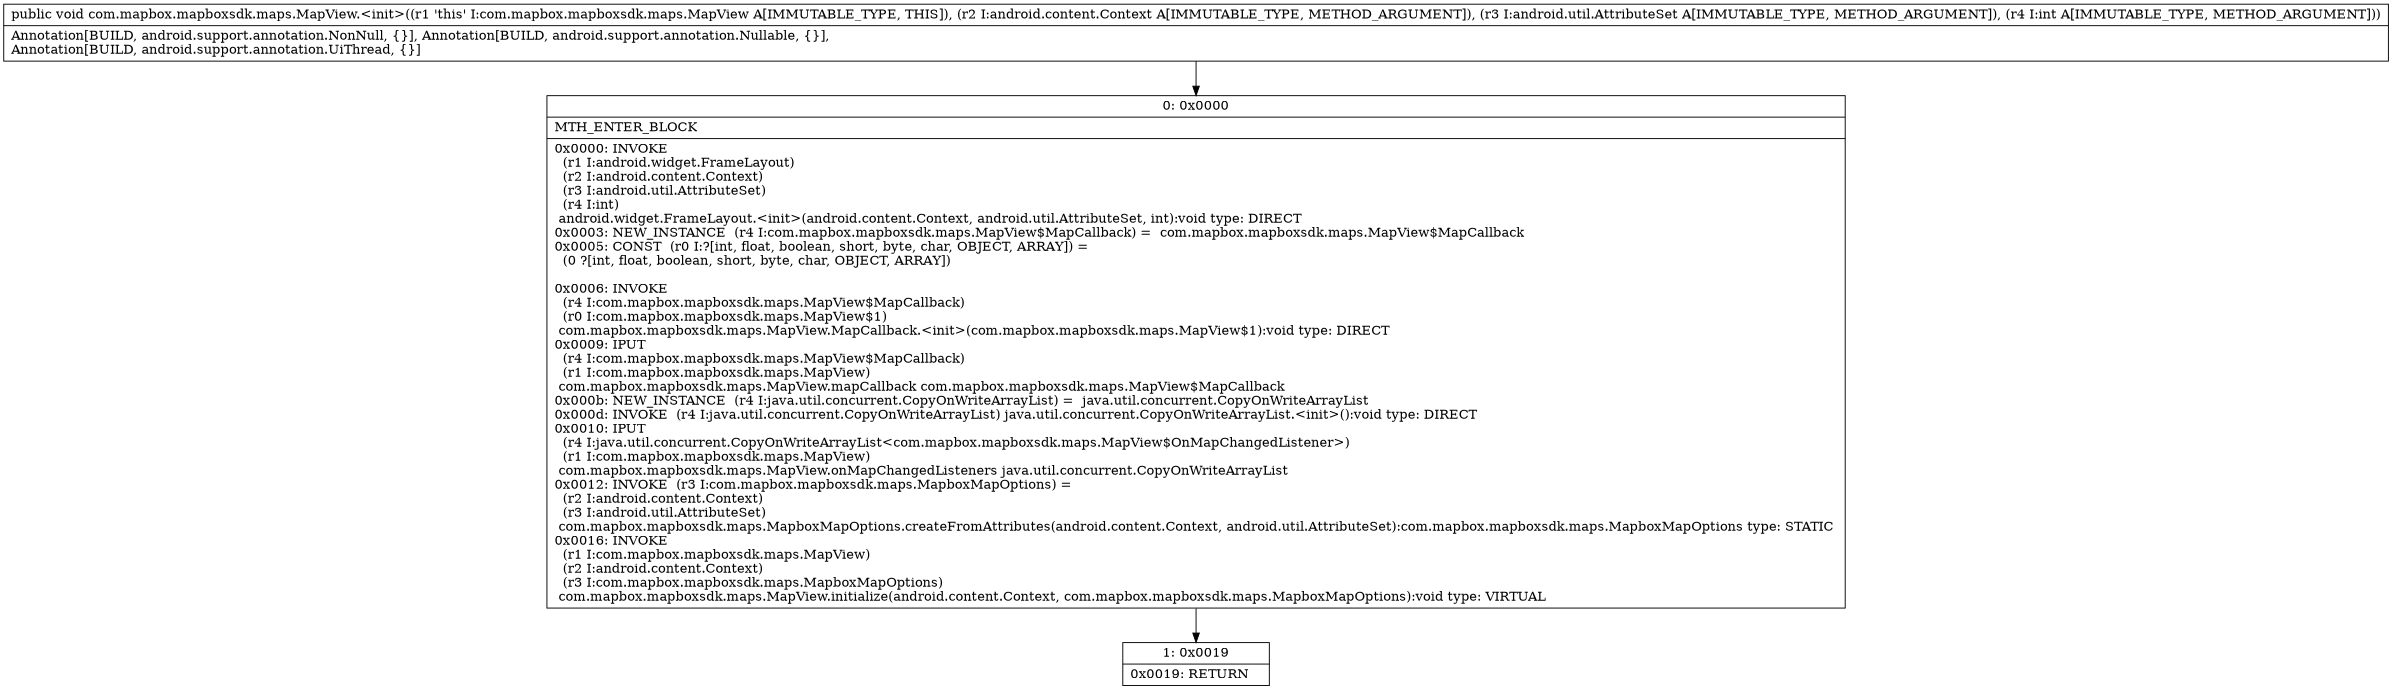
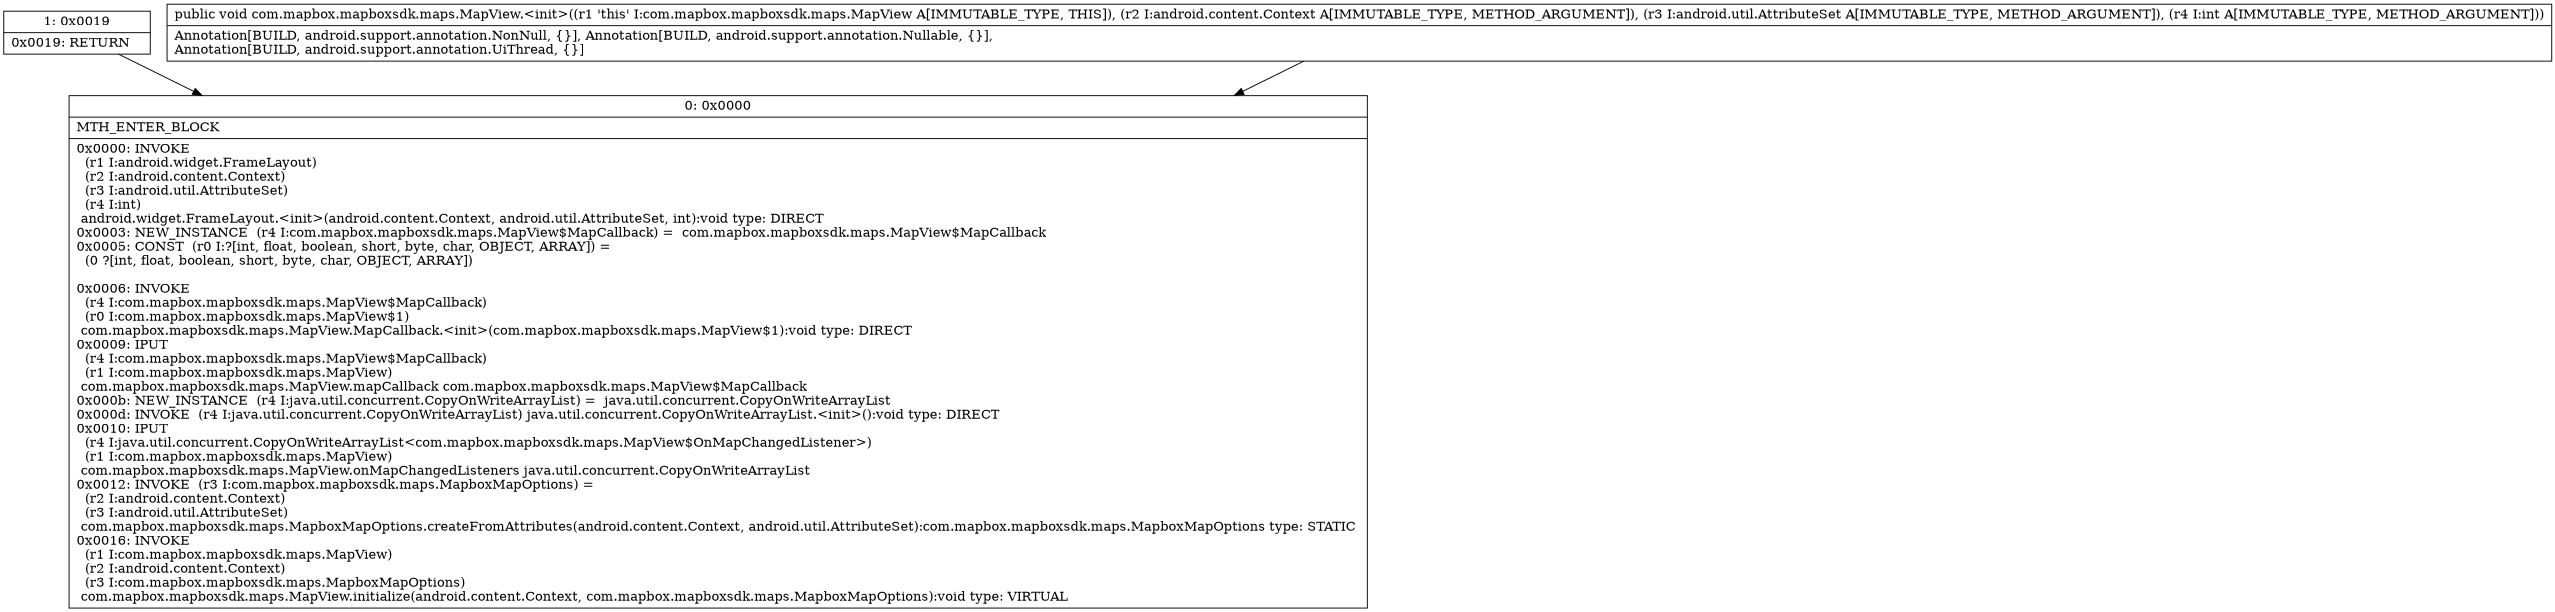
  digraph {
    node [shape=record]
    n1 [label="{0\:\ 0x0000|MTH_ENTER_BLOCK\l|0x0000: INVOKE  \l  (r1 I:android.widget.FrameLayout)\l  (r2 I:android.content.Context)\l  (r3 I:android.util.AttributeSet)\l  (r4 I:int)\l android.widget.FrameLayout.\<init\>(android.content.Context, android.util.AttributeSet, int):void type: DIRECT \l0x0003: NEW_INSTANCE  (r4 I:com.mapbox.mapboxsdk.maps.MapView$MapCallback) =  com.mapbox.mapboxsdk.maps.MapView$MapCallback \l0x0005: CONST  (r0 I:?[int, float, boolean, short, byte, char, OBJECT, ARRAY]) = \l  (0 ?[int, float, boolean, short, byte, char, OBJECT, ARRAY])\l \l0x0006: INVOKE  \l  (r4 I:com.mapbox.mapboxsdk.maps.MapView$MapCallback)\l  (r0 I:com.mapbox.mapboxsdk.maps.MapView$1)\l com.mapbox.mapboxsdk.maps.MapView.MapCallback.\<init\>(com.mapbox.mapboxsdk.maps.MapView$1):void type: DIRECT \l0x0009: IPUT  \l  (r4 I:com.mapbox.mapboxsdk.maps.MapView$MapCallback)\l  (r1 I:com.mapbox.mapboxsdk.maps.MapView)\l com.mapbox.mapboxsdk.maps.MapView.mapCallback com.mapbox.mapboxsdk.maps.MapView$MapCallback \l0x000b: NEW_INSTANCE  (r4 I:java.util.concurrent.CopyOnWriteArrayList) =  java.util.concurrent.CopyOnWriteArrayList \l0x000d: INVOKE  (r4 I:java.util.concurrent.CopyOnWriteArrayList) java.util.concurrent.CopyOnWriteArrayList.\<init\>():void type: DIRECT \l0x0010: IPUT  \l  (r4 I:java.util.concurrent.CopyOnWriteArrayList\<com.mapbox.mapboxsdk.maps.MapView$OnMapChangedListener\>)\l  (r1 I:com.mapbox.mapboxsdk.maps.MapView)\l com.mapbox.mapboxsdk.maps.MapView.onMapChangedListeners java.util.concurrent.CopyOnWriteArrayList \l0x0012: INVOKE  (r3 I:com.mapbox.mapboxsdk.maps.MapboxMapOptions) = \l  (r2 I:android.content.Context)\l  (r3 I:android.util.AttributeSet)\l com.mapbox.mapboxsdk.maps.MapboxMapOptions.createFromAttributes(android.content.Context, android.util.AttributeSet):com.mapbox.mapboxsdk.maps.MapboxMapOptions type: STATIC \l0x0016: INVOKE  \l  (r1 I:com.mapbox.mapboxsdk.maps.MapView)\l  (r2 I:android.content.Context)\l  (r3 I:com.mapbox.mapboxsdk.maps.MapboxMapOptions)\l com.mapbox.mapboxsdk.maps.MapView.initialize(android.content.Context, com.mapbox.mapboxsdk.maps.MapboxMapOptions):void type: VIRTUAL \l}"]
    n2 [label="{1\:\ 0x0019|0x0019: RETURN   \l}"]
    n3 [label="{public void com.mapbox.mapboxsdk.maps.MapView.\<init\>((r1 'this' I:com.mapbox.mapboxsdk.maps.MapView A[IMMUTABLE_TYPE, THIS]), (r2 I:android.content.Context A[IMMUTABLE_TYPE, METHOD_ARGUMENT]), (r3 I:android.util.AttributeSet A[IMMUTABLE_TYPE, METHOD_ARGUMENT]), (r4 I:int A[IMMUTABLE_TYPE, METHOD_ARGUMENT]))  | Annotation[BUILD, android.support.annotation.NonNull, \{\}], Annotation[BUILD, android.support.annotation.Nullable, \{\}], \lAnnotation[BUILD, android.support.annotation.UiThread, \{\}]\l}"]
-   n1 -> n2
+   n2 -> n1
    n3 -> n1
  }
